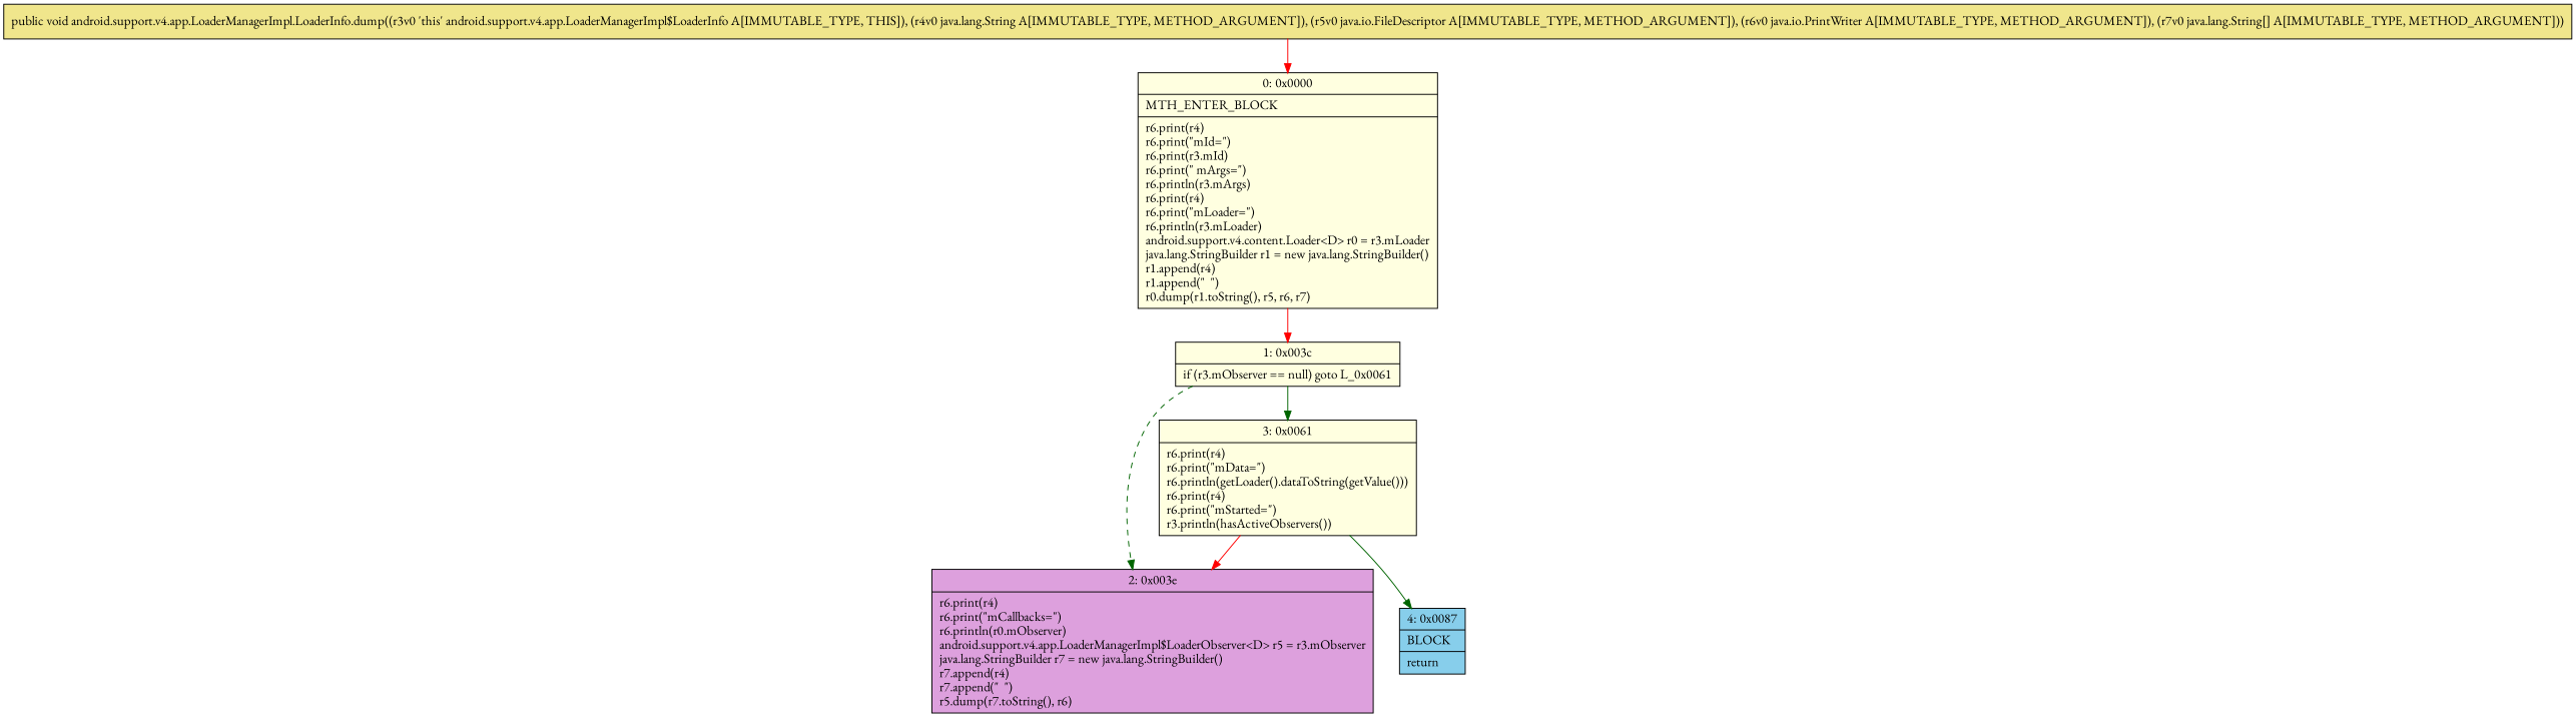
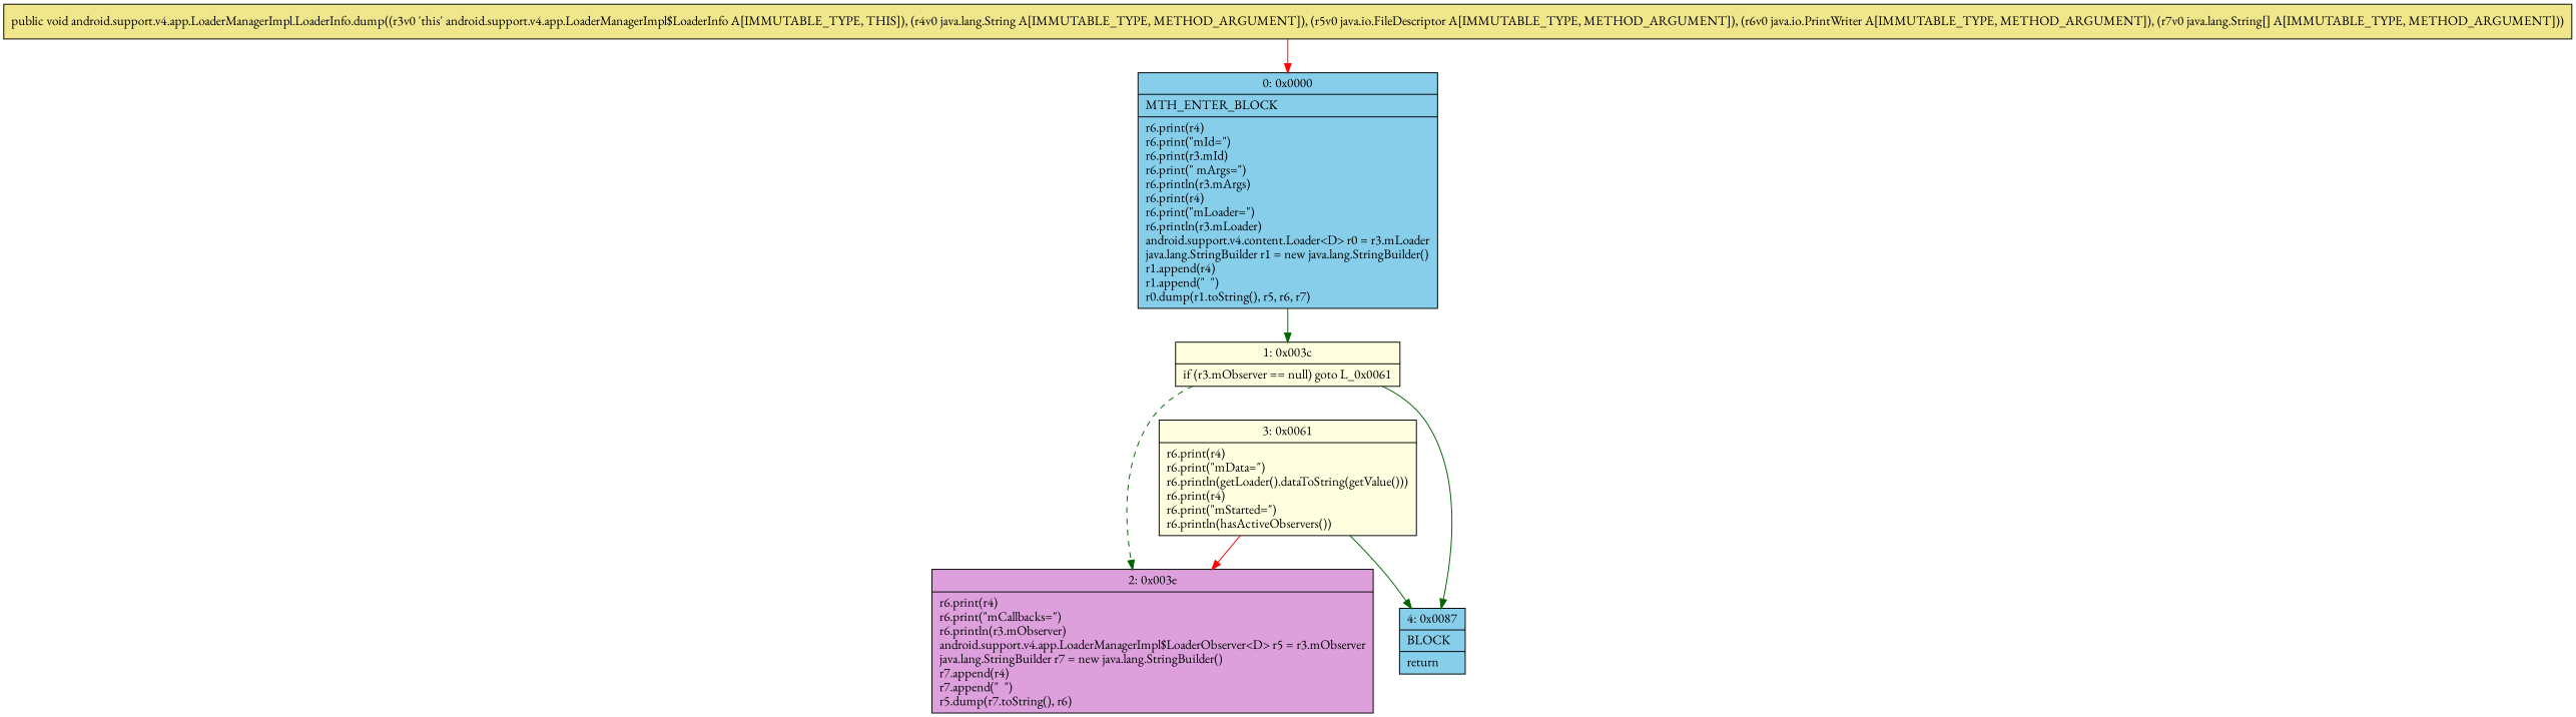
  digraph {
    fontname="EB Garamond"
    node [fillcolor=skyblue fontname="EB Garamond" shape=record style=filled]
    edge [color=red fontname="EB Garamond"]
-   n1 [fillcolor=lightyellow label="{0\:\ 0x0000|MTH_ENTER_BLOCK\l|r6.print(r4)\lr6.print(\"mId=\")\lr6.print(r3.mId)\lr6.print(\" mArgs=\")\lr6.println(r3.mArgs)\lr6.print(r4)\lr6.print(\"mLoader=\")\lr6.println(r3.mLoader)\landroid.support.v4.content.Loader\<D\> r0 = r3.mLoader\ljava.lang.StringBuilder r1 = new java.lang.StringBuilder()\lr1.append(r4)\lr1.append(\"  \")\lr0.dump(r1.toString(), r5, r6, r7)\l}"]
+   n1 [label="{0\:\ 0x0000|MTH_ENTER_BLOCK\l|r6.print(r4)\lr6.print(\"mId=\")\lr6.print(r3.mId)\lr6.print(\" mArgs=\")\lr6.println(r3.mArgs)\lr6.print(r4)\lr6.print(\"mLoader=\")\lr6.println(r3.mLoader)\landroid.support.v4.content.Loader\<D\> r0 = r3.mLoader\ljava.lang.StringBuilder r1 = new java.lang.StringBuilder()\lr1.append(r4)\lr1.append(\"  \")\lr0.dump(r1.toString(), r5, r6, r7)\l}"]
    n2 [fillcolor=lightyellow label="{1\:\ 0x003c|if (r3.mObserver == null) goto L_0x0061\l}"]
-   n3 [fillcolor=plum label="{2\:\ 0x003e|r6.print(r4)\lr6.print(\"mCallbacks=\")\lr6.println(r0.mObserver)\landroid.support.v4.app.LoaderManagerImpl$LoaderObserver\<D\> r5 = r3.mObserver\ljava.lang.StringBuilder r7 = new java.lang.StringBuilder()\lr7.append(r4)\lr7.append(\"  \")\lr5.dump(r7.toString(), r6)\l}"]
-   n4 [fillcolor=lightyellow label="{3\:\ 0x0061|r6.print(r4)\lr6.print(\"mData=\")\lr6.println(getLoader().dataToString(getValue()))\lr6.print(r4)\lr6.print(\"mStarted=\")\lr3.println(hasActiveObservers())\l}"]
+   n3 [fillcolor=plum label="{2\:\ 0x003e|r6.print(r4)\lr6.print(\"mCallbacks=\")\lr6.println(r3.mObserver)\landroid.support.v4.app.LoaderManagerImpl$LoaderObserver\<D\> r5 = r3.mObserver\ljava.lang.StringBuilder r7 = new java.lang.StringBuilder()\lr7.append(r4)\lr7.append(\"  \")\lr5.dump(r7.toString(), r6)\l}"]
+   n4 [fillcolor=lightyellow label="{3\:\ 0x0061|r6.print(r4)\lr6.print(\"mData=\")\lr6.println(getLoader().dataToString(getValue()))\lr6.print(r4)\lr6.print(\"mStarted=\")\lr6.println(hasActiveObservers())\l}"]
    n5 [label="{4\:\ 0x0087|BLOCK\l|return\l}"]
    n6 [fillcolor=khaki label="{public void android.support.v4.app.LoaderManagerImpl.LoaderInfo.dump((r3v0 'this' android.support.v4.app.LoaderManagerImpl$LoaderInfo A[IMMUTABLE_TYPE, THIS]), (r4v0 java.lang.String A[IMMUTABLE_TYPE, METHOD_ARGUMENT]), (r5v0 java.io.FileDescriptor A[IMMUTABLE_TYPE, METHOD_ARGUMENT]), (r6v0 java.io.PrintWriter A[IMMUTABLE_TYPE, METHOD_ARGUMENT]), (r7v0 java.lang.String[] A[IMMUTABLE_TYPE, METHOD_ARGUMENT])) }"]
-   n1 -> n2
+   n1 -> n2 [color=darkgreen]
    n2 -> n3 [color=darkgreen style=dashed]
-   n2 -> n4 [color=darkgreen]
+   n2 -> n5 [color=darkgreen]
    n4 -> n3
    n4 -> n5 [color=darkgreen]
    n6 -> n1
  }
